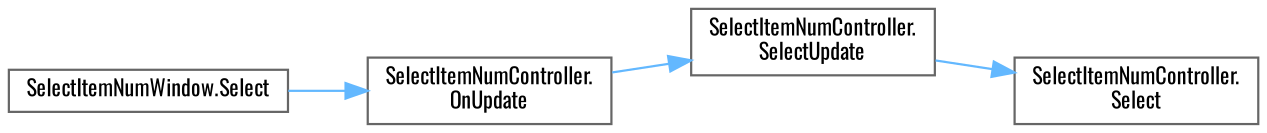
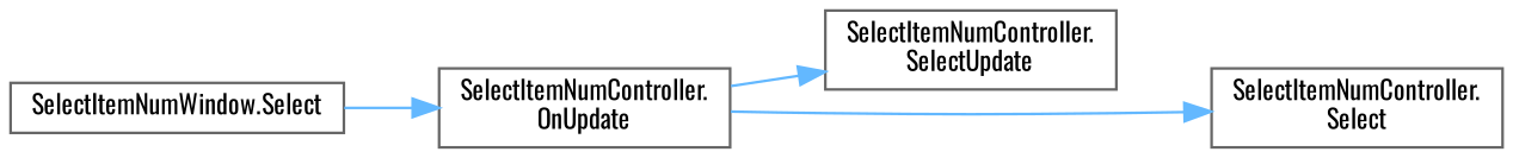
  digraph {
    fontname=Oswald
    rankdir=RL
    node [color=grey40 fillcolor=white fontname=Oswald fontsize=10 shape=box style=filled]
    edge [color=steelblue1 dir=back fontname=Oswald fontsize=10 labelfontname=Helvetica labelfontsize=10 style=solid]
    n1 [height=0.2 label="SelectItemNumController.\lSelect" width=0.4]
    n2 [height=0.2 label="SelectItemNumController.\lSelectUpdate" width=0.4]
    n3 [height=0.2 label="SelectItemNumController.\lOnUpdate" width=0.4]
    n4 [height=0.2 label="SelectItemNumWindow.Select" width=0.4]
-   n1 -> n2
+   n1 -> n3
    n2 -> n3
    n3 -> n4
  }
